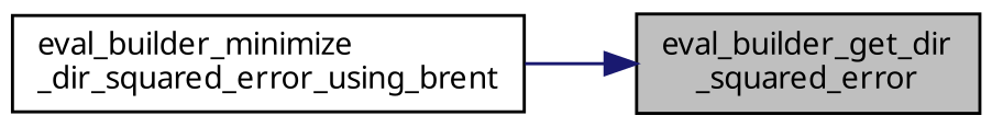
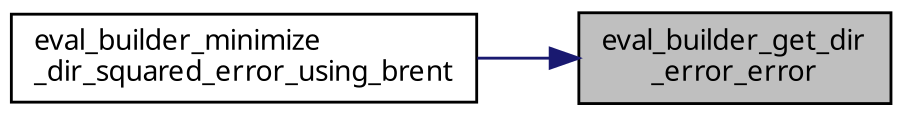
  digraph {
    rankdir=RL
    fontname="Noto Sans"
    node [color=black fontname="Noto Sans" fontsize=10 shape=record]
-   n1 [fillcolor=grey75 fontcolor=black height=0.2 label="eval_builder_get_dir\l_squared_error" style=filled width=0.4]
+   n1 [fillcolor=grey75 fontcolor=black height=0.2 label="eval_builder_get_dir\l_error_error" style=filled width=0.4]
    n2 [height=0.2 label="eval_builder_minimize\l_dir_squared_error_using_brent" width=0.4]
    n1 -> n2 [color=midnightblue dir=back fontname="Noto Sans" fontsize=10 labelfontname=FreeSans labelfontsize=10 style=solid]
  }
